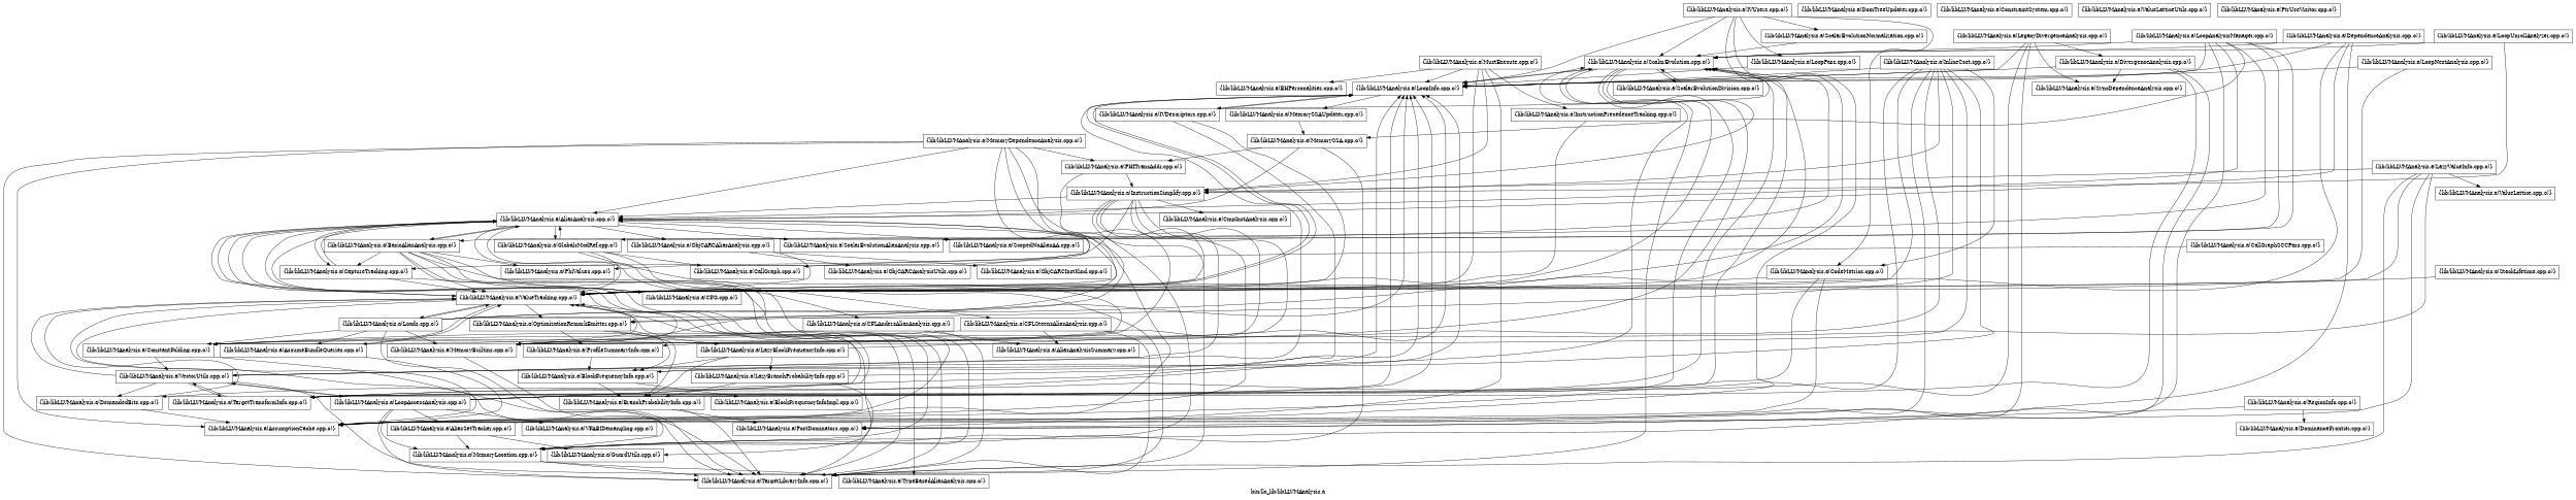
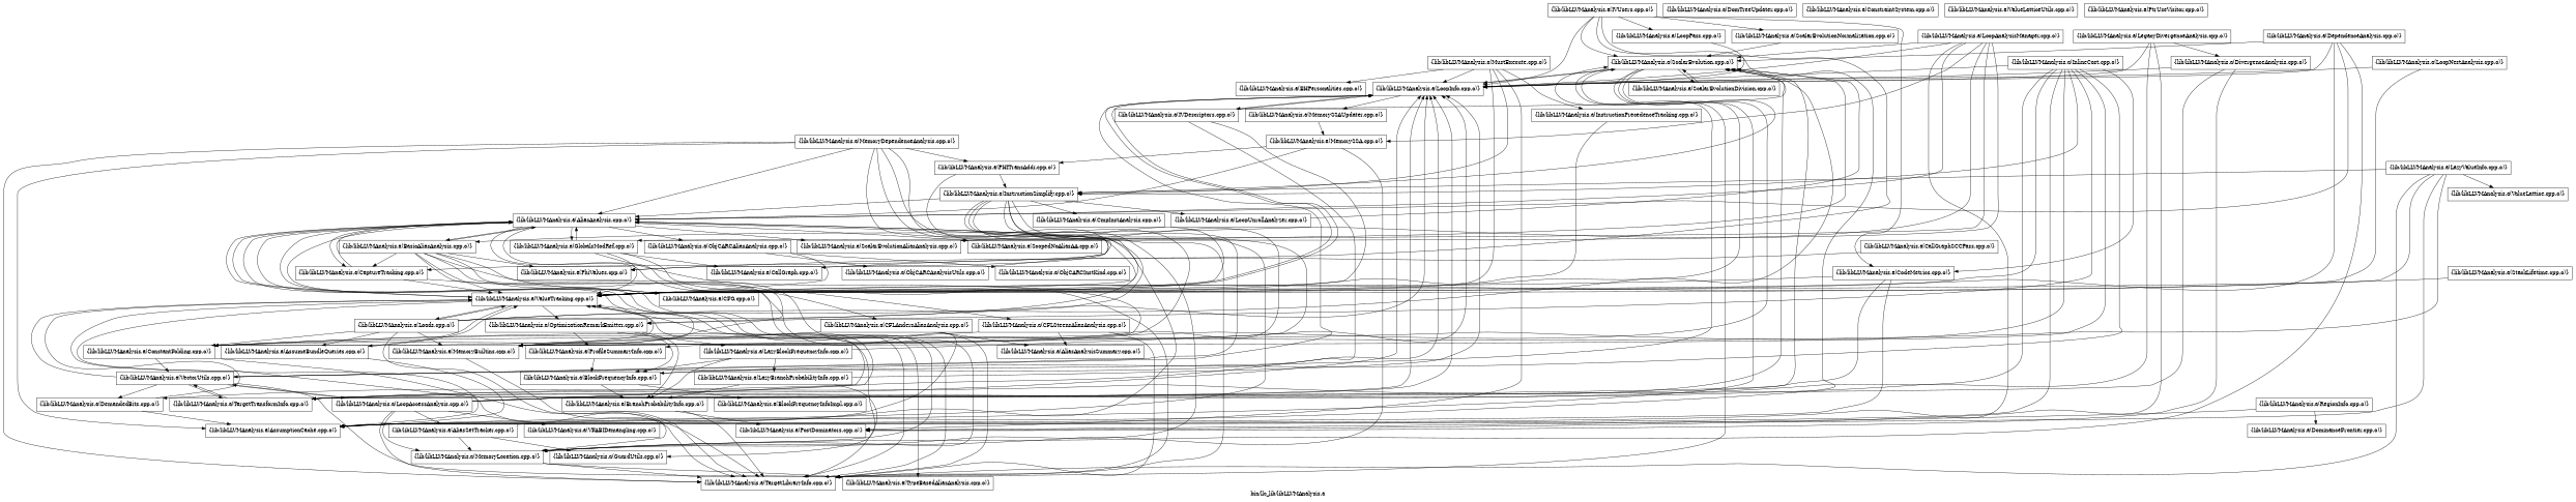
  digraph {
    label="bin/llc_lib/libLLVMAnalysis.a"
    rankdir=TB
    node [group=0 shape=box]
    n1 [label="{lib/libLLVMAnalysis.a(TargetLibraryInfo.cpp.o)}"]
    n2 [label="{lib/libLLVMAnalysis.a(EHPersonalities.cpp.o)}"]
    n3 [label="{lib/libLLVMAnalysis.a(VectorUtils.cpp.o)}"]
    n4 [label="{lib/libLLVMAnalysis.a(LoopInfo.cpp.o)}"]
    n5 [label="{lib/libLLVMAnalysis.a(DemandedBits.cpp.o)}"]
    n6 [label="{lib/libLLVMAnalysis.a(ScalarEvolution.cpp.o)}"]
    n7 [label="{lib/libLLVMAnalysis.a(TargetTransformInfo.cpp.o)}"]
    n8 [label="{lib/libLLVMAnalysis.a(TypeBasedAliasAnalysis.cpp.o)}"]
    n9 [label="{lib/libLLVMAnalysis.a(ValueTracking.cpp.o)}"]
    n10 [label="{lib/libLLVMAnalysis.a(LoopAccessAnalysis.cpp.o)}"]
    n11 [label="{lib/libLLVMAnalysis.a(IVDescriptors.cpp.o)}"]
    n12 [label="{lib/libLLVMAnalysis.a(MemorySSAUpdater.cpp.o)}"]
    n13 [label="{lib/libLLVMAnalysis.a(AssumptionCache.cpp.o)}"]
    n14 [label="{lib/libLLVMAnalysis.a(ConstantFolding.cpp.o)}"]
    n15 [label="{lib/libLLVMAnalysis.a(InstructionSimplify.cpp.o)}"]
    n16 [label="{lib/libLLVMAnalysis.a(ScalarEvolutionDivision.cpp.o)}"]
    n17 [label="{lib/libLLVMAnalysis.a(AliasAnalysis.cpp.o)}"]
    n18 [label="{lib/libLLVMAnalysis.a(Loads.cpp.o)}"]
    n19 [label="{lib/libLLVMAnalysis.a(AssumeBundleQueries.cpp.o)}"]
    n20 [label="{lib/libLLVMAnalysis.a(OptimizationRemarkEmitter.cpp.o)}"]
    n21 [label="{lib/libLLVMAnalysis.a(GuardUtils.cpp.o)}"]
    n22 [label="{lib/libLLVMAnalysis.a(MemoryLocation.cpp.o)}"]
    n23 [label="{lib/libLLVMAnalysis.a(AliasSetTracker.cpp.o)}"]
    n24 [label="{lib/libLLVMAnalysis.a(VFABIDemangling.cpp.o)}"]
    n25 [label="{lib/libLLVMAnalysis.a(MemorySSA.cpp.o)}"]
    n26 [label="{lib/libLLVMAnalysis.a(CaptureTracking.cpp.o)}"]
    n27 [label="{lib/libLLVMAnalysis.a(MemoryBuiltins.cpp.o)}"]
    n28 [label="{lib/libLLVMAnalysis.a(CmpInstAnalysis.cpp.o)}"]
    n29 [label="{lib/libLLVMAnalysis.a(BasicAliasAnalysis.cpp.o)}"]
    n30 [label="{lib/libLLVMAnalysis.a(CFLAndersAliasAnalysis.cpp.o)}"]
    n31 [label="{lib/libLLVMAnalysis.a(CFLSteensAliasAnalysis.cpp.o)}"]
    n32 [label="{lib/libLLVMAnalysis.a(GlobalsModRef.cpp.o)}"]
    n33 [label="{lib/libLLVMAnalysis.a(ObjCARCAliasAnalysis.cpp.o)}"]
    n34 [label="{lib/libLLVMAnalysis.a(ScalarEvolutionAliasAnalysis.cpp.o)}"]
    n35 [label="{lib/libLLVMAnalysis.a(ScopedNoAliasAA.cpp.o)}"]
    n36 [label="{lib/libLLVMAnalysis.a(ProfileSummaryInfo.cpp.o)}"]
    n37 [label="{lib/libLLVMAnalysis.a(BlockFrequencyInfo.cpp.o)}"]
    n38 [label="{lib/libLLVMAnalysis.a(BranchProbabilityInfo.cpp.o)}"]
    n39 [label="{lib/libLLVMAnalysis.a(LazyBlockFrequencyInfo.cpp.o)}"]
    n40 [label="{lib/libLLVMAnalysis.a(CFG.cpp.o)}"]
    n41 [label="{lib/libLLVMAnalysis.a(PhiValues.cpp.o)}"]
    n42 [label="{lib/libLLVMAnalysis.a(AliasAnalysisSummary.cpp.o)}"]
    n43 [label="{lib/libLLVMAnalysis.a(CallGraph.cpp.o)}"]
    n44 [label="{lib/libLLVMAnalysis.a(ObjCARCAnalysisUtils.cpp.o)}"]
    n45 [label="{lib/libLLVMAnalysis.a(ObjCARCInstKind.cpp.o)}"]
    n46 [label="{lib/libLLVMAnalysis.a(BlockFrequencyInfoImpl.cpp.o)}"]
    n47 [label="{lib/libLLVMAnalysis.a(PostDominators.cpp.o)}"]
    n48 [label="{lib/libLLVMAnalysis.a(LazyBranchProbabilityInfo.cpp.o)}"]
    n49 [label="{lib/libLLVMAnalysis.a(DomTreeUpdater.cpp.o)}"]
    n50 [label="{lib/libLLVMAnalysis.a(PHITransAddr.cpp.o)}"]
    n51 [label="{lib/libLLVMAnalysis.a(DominanceFrontier.cpp.o)}"]
    n52 [label="{lib/libLLVMAnalysis.a(IVUsers.cpp.o)}"]
    n53 [label="{lib/libLLVMAnalysis.a(LoopPass.cpp.o)}"]
    n54 [label="{lib/libLLVMAnalysis.a(ScalarEvolutionNormalization.cpp.o)}"]
    n55 [label="{lib/libLLVMAnalysis.a(CodeMetrics.cpp.o)}"]
    n56 [label="{lib/libLLVMAnalysis.a(MemoryDependenceAnalysis.cpp.o)}"]
    n57 [label="{lib/libLLVMAnalysis.a(StackLifetime.cpp.o)}"]
    n58 [label="{lib/libLLVMAnalysis.a(InlineCost.cpp.o)}"]
    n59 [label="{lib/libLLVMAnalysis.a(CallGraphSCCPass.cpp.o)}"]
    n60 [label="{lib/libLLVMAnalysis.a(LoopAnalysisManager.cpp.o)}"]
    n61 [label="{lib/libLLVMAnalysis.a(LazyValueInfo.cpp.o)}"]
    n62 [label="{lib/libLLVMAnalysis.a(ValueLattice.cpp.o)}"]
    n63 [label="{lib/libLLVMAnalysis.a(ConstraintSystem.cpp.o)}"]
    n64 [label="{lib/libLLVMAnalysis.a(InstructionPrecedenceTracking.cpp.o)}"]
    n65 [label="{lib/libLLVMAnalysis.a(MustExecute.cpp.o)}"]
    n66 [label="{lib/libLLVMAnalysis.a(DependenceAnalysis.cpp.o)}"]
    n67 [label="{lib/libLLVMAnalysis.a(LoopNestAnalysis.cpp.o)}"]
    n68 [label="{lib/libLLVMAnalysis.a(LoopUnrollAnalyzer.cpp.o)}"]
    n69 [label="{lib/libLLVMAnalysis.a(LegacyDivergenceAnalysis.cpp.o)}"]
-   n70 [label="{lib/libLLVMAnalysis.a(SyncDependenceAnalysis.cpp.o)}"]
    n71 [label="{lib/libLLVMAnalysis.a(DivergenceAnalysis.cpp.o)}"]
    n72 [label="{lib/libLLVMAnalysis.a(ValueLatticeUtils.cpp.o)}"]
    n73 [label="{lib/libLLVMAnalysis.a(PtrUseVisitor.cpp.o)}"]
    n74 [label="{lib/libLLVMAnalysis.a(RegionInfo.cpp.o)}"]
    n3 -> n4
    n3 -> n5
    n3 -> n6
    n3 -> n7
    n3 -> n8
    n3 -> n9
    n3 -> n10
    n4 -> n6
    n4 -> n9
    n4 -> n11
    n4 -> n12
    n5 -> n9
    n5 -> n13
    n6 -> n1
    n6 -> n4
    n6 -> n9
    n6 -> n13
    n6 -> n14
    n6 -> n15
    n6 -> n16
    n7 -> n3
    n7 -> n4
    n7 -> n6
    n9 -> n1
    n9 -> n4
    n9 -> n13
    n9 -> n17
    n9 -> n18
    n9 -> n19
    n9 -> n20
    n9 -> n21
    n10 -> n1
    n10 -> n3
    n10 -> n4
    n10 -> n6
    n10 -> n9
    n10 -> n17
    n10 -> n22
    n10 -> n23
    n10 -> n24
    n11 -> n4
    n11 -> n5
    n11 -> n6
    n11 -> n9
    n12 -> n25
    n14 -> n1
    n14 -> n3
    n14 -> n9
    n15 -> n1
    n15 -> n3
    n15 -> n9
    n15 -> n13
    n15 -> n14
    n15 -> n17
    n15 -> n26
    n15 -> n27
    n15 -> n28
    n16 -> n6
    n17 -> n1
    n17 -> n8
    n17 -> n9
    n17 -> n22
    n17 -> n26
    n17 -> n29
    n17 -> n30
    n17 -> n31
    n17 -> n32
    n17 -> n33
    n17 -> n34
    n17 -> n35
    n18 -> n4
    n18 -> n6
    n18 -> n9
    n18 -> n14
    n18 -> n17
    n18 -> n19
    n18 -> n22
    n18 -> n27
    n19 -> n9
    n19 -> n13
    n20 -> n36
    n20 -> n37
    n20 -> n38
    n20 -> n39
    n22 -> n1
    n22 -> n8
    n23 -> n17
    n23 -> n21
    n23 -> n22
    n25 -> n17
    n25 -> n22
    n25 -> n50
    n26 -> n9
    n26 -> n17
    n26 -> n40
    n27 -> n1
    n27 -> n9
    n29 -> n1
    n29 -> n9
    n29 -> n13
    n29 -> n17
    n29 -> n22
    n29 -> n26
    n29 -> n27
    n29 -> n40
    n29 -> n41
    n30 -> n1
    n30 -> n27
    n30 -> n42
    n31 -> n1
    n31 -> n27
    n31 -> n42
    n32 -> n1
    n32 -> n9
    n32 -> n17
    n32 -> n27
    n32 -> n43
    n33 -> n9
    n33 -> n44
    n33 -> n45
    n34 -> n6
    n36 -> n37
    n37 -> n4
    n37 -> n38
    n37 -> n46
    n38 -> n1
    n38 -> n4
    n38 -> n47
    n39 -> n4
    n39 -> n37
    n39 -> n38
    n39 -> n48
    n44 -> n17
    n48 -> n1
    n48 -> n4
    n48 -> n38
    n50 -> n9
    n50 -> n15
    n52 -> n4
    n52 -> n6
-   n52 -> n9
+   n52 -> n41
    n52 -> n13
    n52 -> n53
    n52 -> n54
    n52 -> n55
    n53 -> n4
    n54 -> n6
    n55 -> n7
    n55 -> n9
    n55 -> n13
    n56 -> n1
    n56 -> n13
    n56 -> n17
    n56 -> n20
    n56 -> n22
    n56 -> n27
    n56 -> n41
    n56 -> n50
    n57 -> n9
    n58 -> n4
    n58 -> n7
    n58 -> n9
    n58 -> n13
    n58 -> n14
    n58 -> n15
    n58 -> n20
    n58 -> n36
    n58 -> n37
    n58 -> n55
    n59 -> n43
    n60 -> n4
    n60 -> n6
    n60 -> n13
    n60 -> n17
    n60 -> n25
    n60 -> n29
    n60 -> n32
    n60 -> n34
    n61 -> n1
    n61 -> n9
    n61 -> n13
    n61 -> n14
    n61 -> n15
    n61 -> n62
    n64 -> n9
    n65 -> n2
    n65 -> n4
    n65 -> n9
    n65 -> n15
    n65 -> n47
    n65 -> n64
    n66 -> n4
    n66 -> n6
    n66 -> n9
    n66 -> n17
    n66 -> n22
    n67 -> n4
    n67 -> n9
    n68 -> n6
-   n68 -> n15
+   n15 -> n68
    n69 -> n4
    n69 -> n7
    n69 -> n47
-   n69 -> n70
    n69 -> n71
    n71 -> n4
    n71 -> n7
    n71 -> n47
-   n71 -> n70
    n74 -> n47
    n74 -> n51
  }
